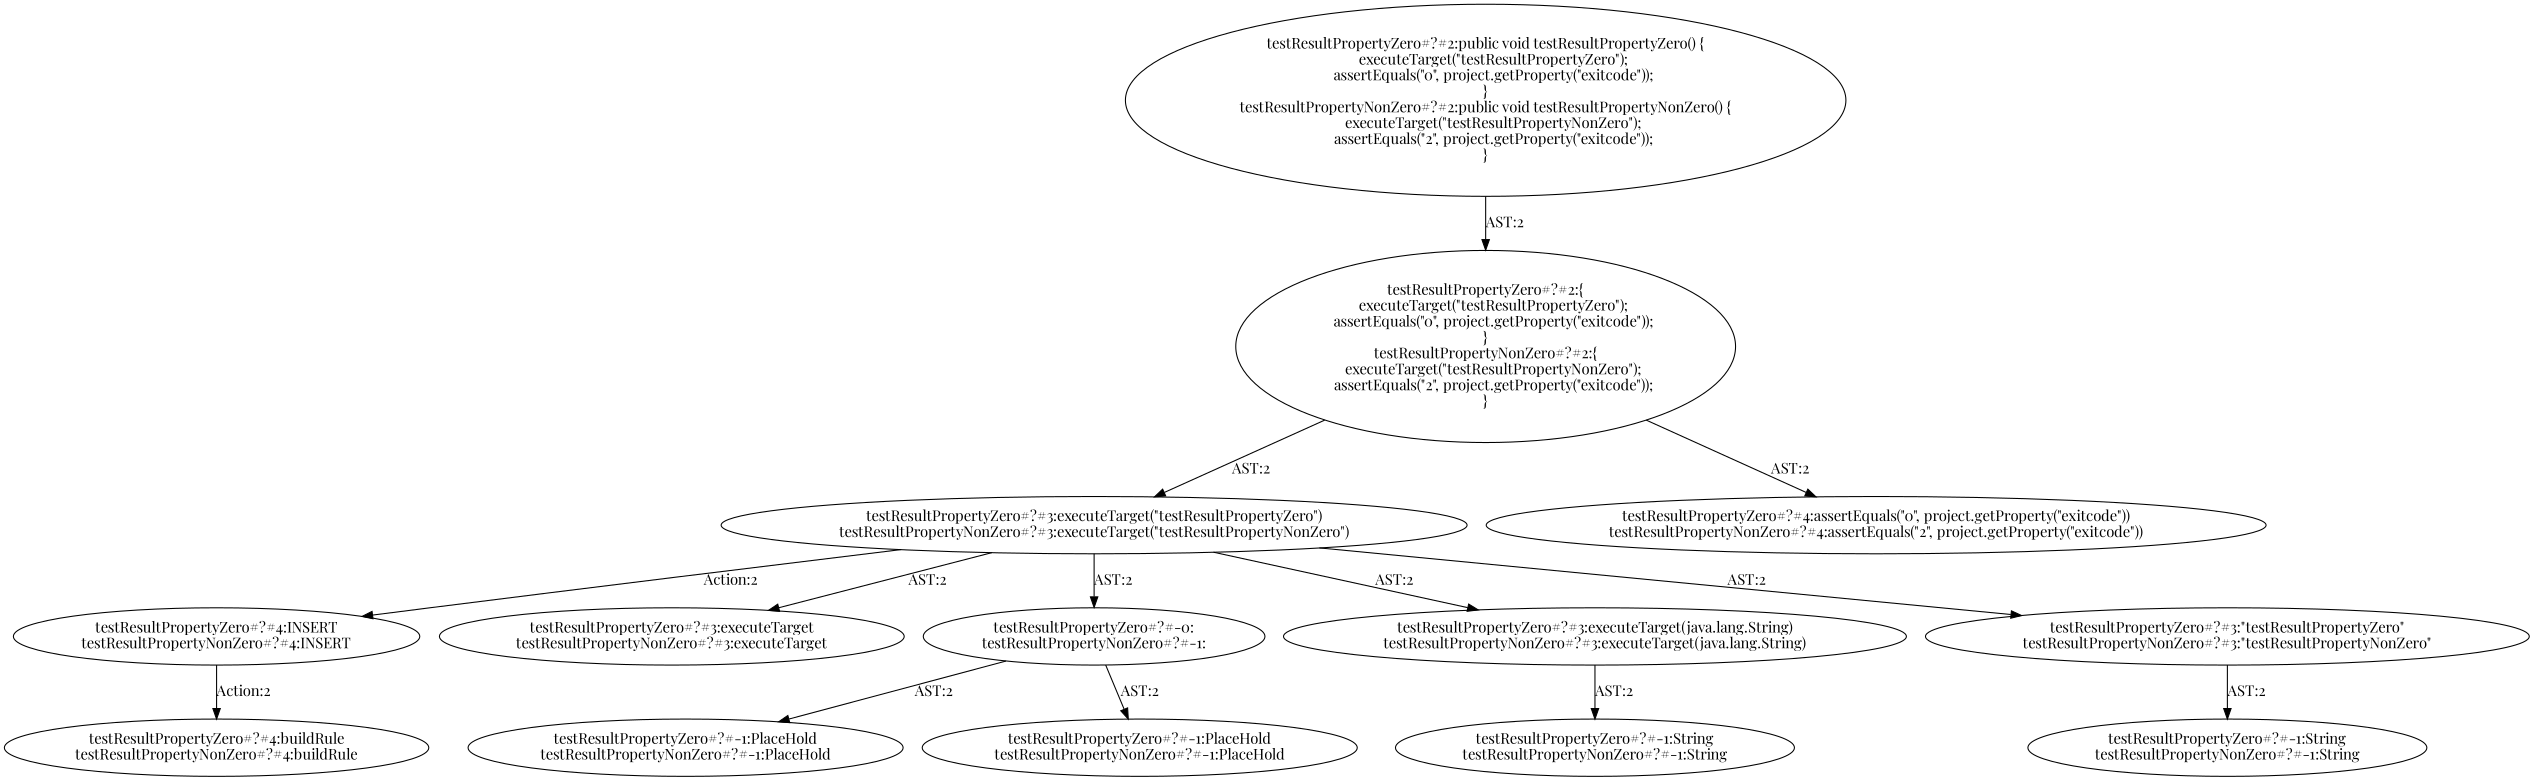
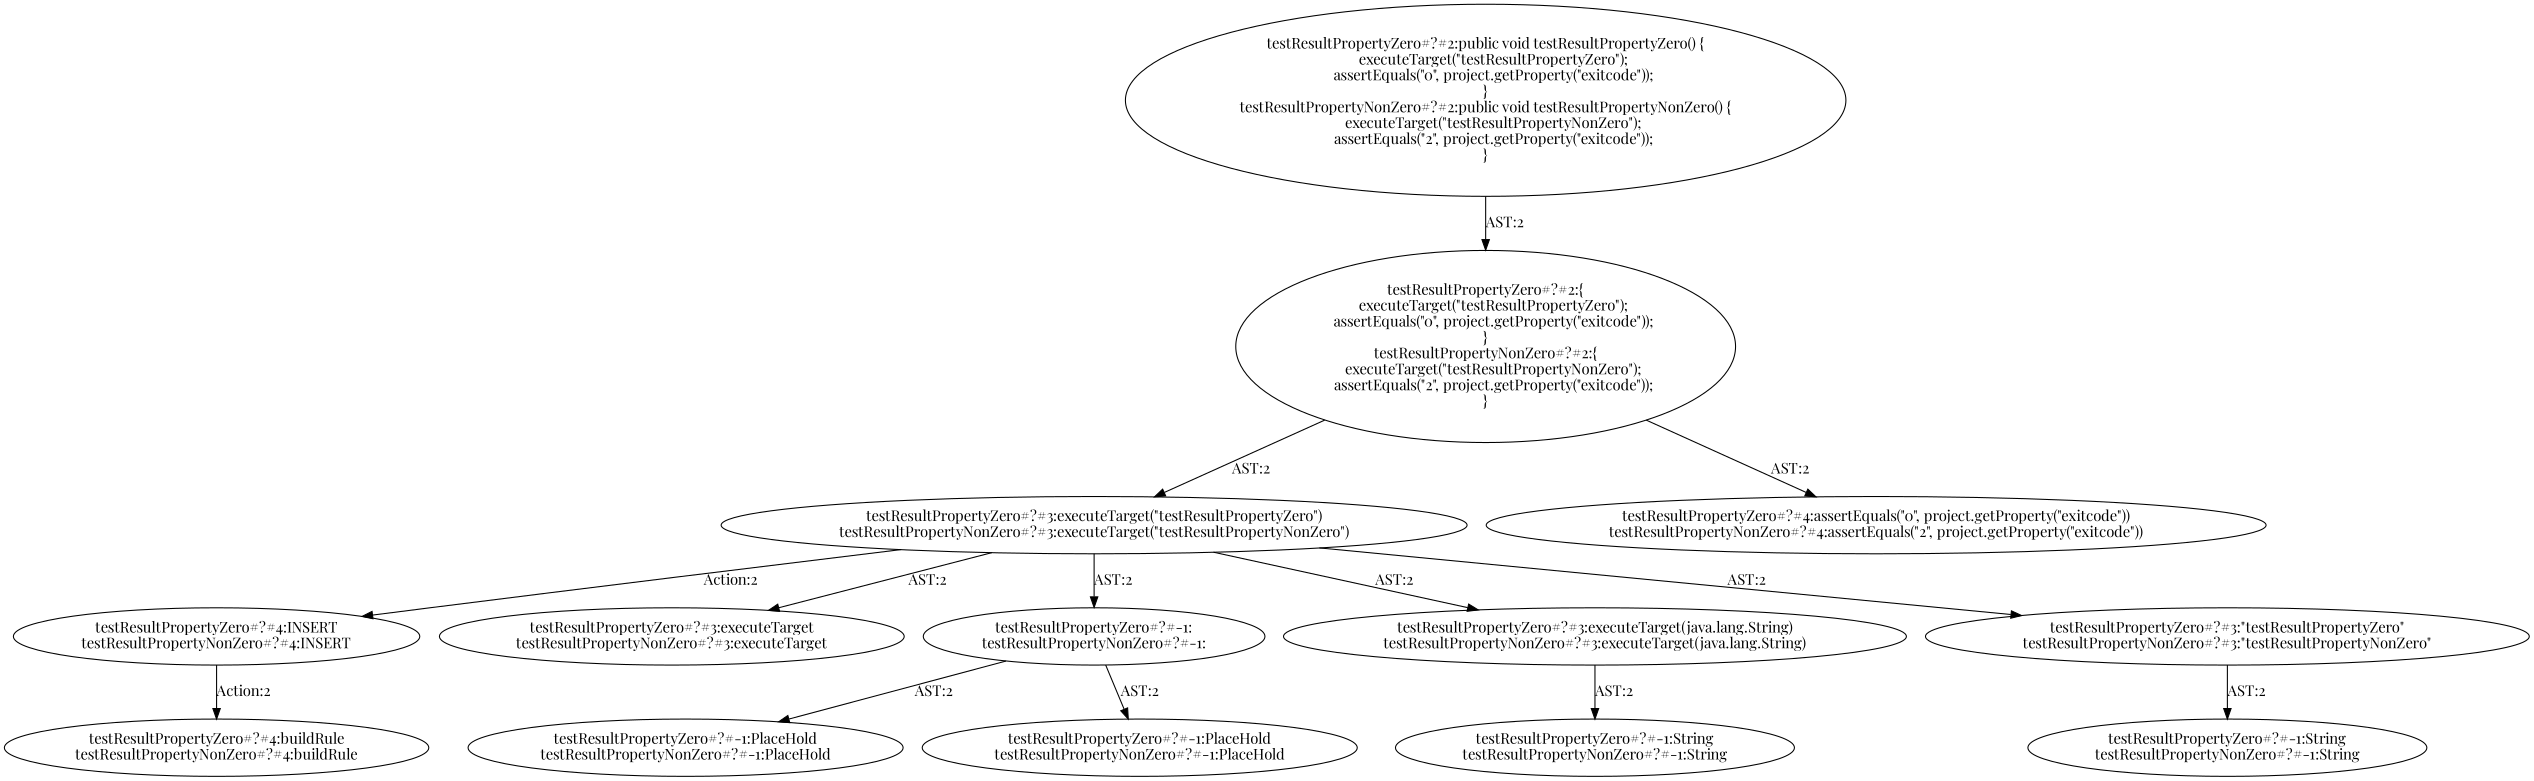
  digraph {
    fontname="Playfair Display"
    node [shape=ellipse fontname="Playfair Display"]
    edge [fontname="Playfair Display"]
    n1 [label="testResultPropertyZero#?#4:INSERT\ntestResultPropertyNonZero#?#4:INSERT"]
    n2 [label="testResultPropertyZero#?#4:buildRule\ntestResultPropertyNonZero#?#4:buildRule"]
    n3 [label="testResultPropertyZero#?#3:executeTarget(\"testResultPropertyZero\")\ntestResultPropertyNonZero#?#3:executeTarget(\"testResultPropertyNonZero\")"]
    n4 [label="testResultPropertyZero#?#3:executeTarget\ntestResultPropertyNonZero#?#3:executeTarget"]
-   n5 [label="testResultPropertyZero#?#-0:\ntestResultPropertyNonZero#?#-1:"]
+   n5 [label="testResultPropertyZero#?#-1:\ntestResultPropertyNonZero#?#-1:"]
    n6 [label="testResultPropertyZero#?#3:executeTarget(java.lang.String)\ntestResultPropertyNonZero#?#3:executeTarget(java.lang.String)"]
    n7 [label="testResultPropertyZero#?#3:\"testResultPropertyZero\"\ntestResultPropertyNonZero#?#3:\"testResultPropertyNonZero\""]
    n8 [label="testResultPropertyZero#?#2:\{\n    executeTarget(\"testResultPropertyZero\");\n    assertEquals(\"0\", project.getProperty(\"exitcode\"));\n\}\ntestResultPropertyNonZero#?#2:\{\n    executeTarget(\"testResultPropertyNonZero\");\n    assertEquals(\"2\", project.getProperty(\"exitcode\"));\n\}"]
    n9 [label="testResultPropertyZero#?#4:assertEquals(\"0\", project.getProperty(\"exitcode\"))\ntestResultPropertyNonZero#?#4:assertEquals(\"2\", project.getProperty(\"exitcode\"))"]
    n10 [label="testResultPropertyZero#?#2:public void testResultPropertyZero() \{\n    executeTarget(\"testResultPropertyZero\");\n    assertEquals(\"0\", project.getProperty(\"exitcode\"));\n\}\ntestResultPropertyNonZero#?#2:public void testResultPropertyNonZero() \{\n    executeTarget(\"testResultPropertyNonZero\");\n    assertEquals(\"2\", project.getProperty(\"exitcode\"));\n\}"]
    n11 [label="testResultPropertyZero#?#-1:PlaceHold\ntestResultPropertyNonZero#?#-1:PlaceHold"]
    n12 [label="testResultPropertyZero#?#-1:PlaceHold\ntestResultPropertyNonZero#?#-1:PlaceHold"]
    n13 [label="testResultPropertyZero#?#-1:String\ntestResultPropertyNonZero#?#-1:String"]
    n14 [label="testResultPropertyZero#?#-1:String\ntestResultPropertyNonZero#?#-1:String"]
    n1 -> n2 [label="Action:2"]
    n3 -> n1 [label="Action:2"]
    n3 -> n4 [label="AST:2"]
    n3 -> n5 [label="AST:2"]
    n3 -> n6 [label="AST:2"]
    n3 -> n7 [label="AST:2"]
    n5 -> n11 [label="AST:2"]
    n5 -> n12 [label="AST:2"]
    n6 -> n13 [label="AST:2"]
    n7 -> n14 [label="AST:2"]
    n8 -> n3 [label="AST:2"]
    n8 -> n9 [label="AST:2"]
    n10 -> n8 [label="AST:2"]
  }
